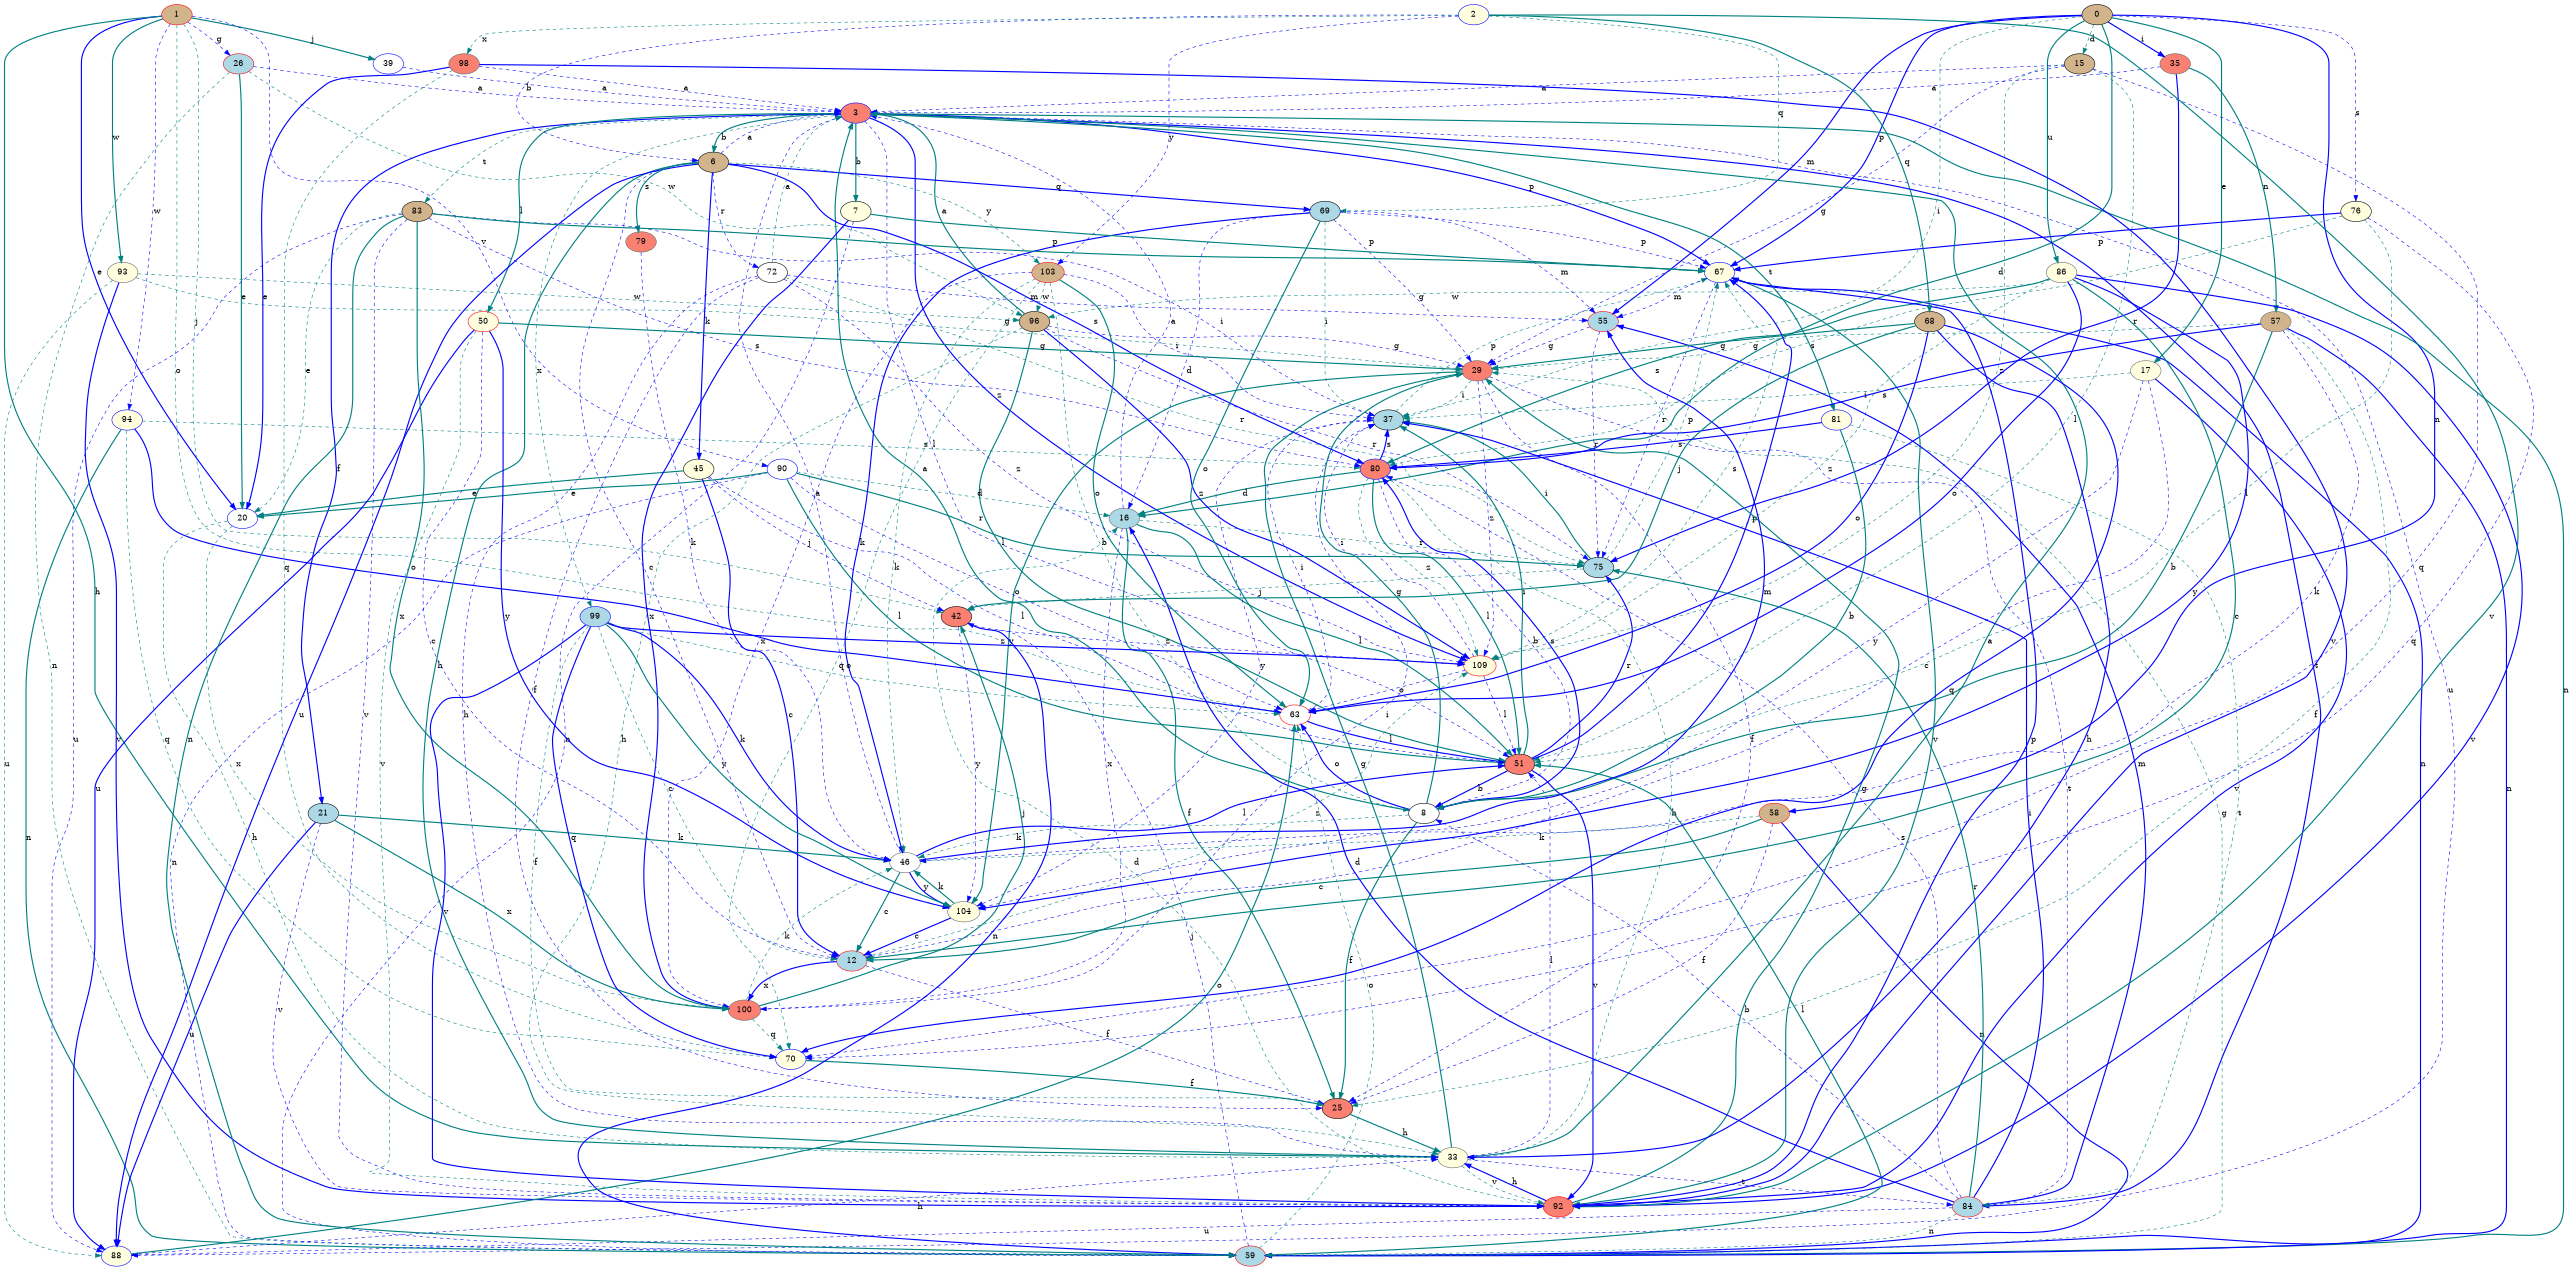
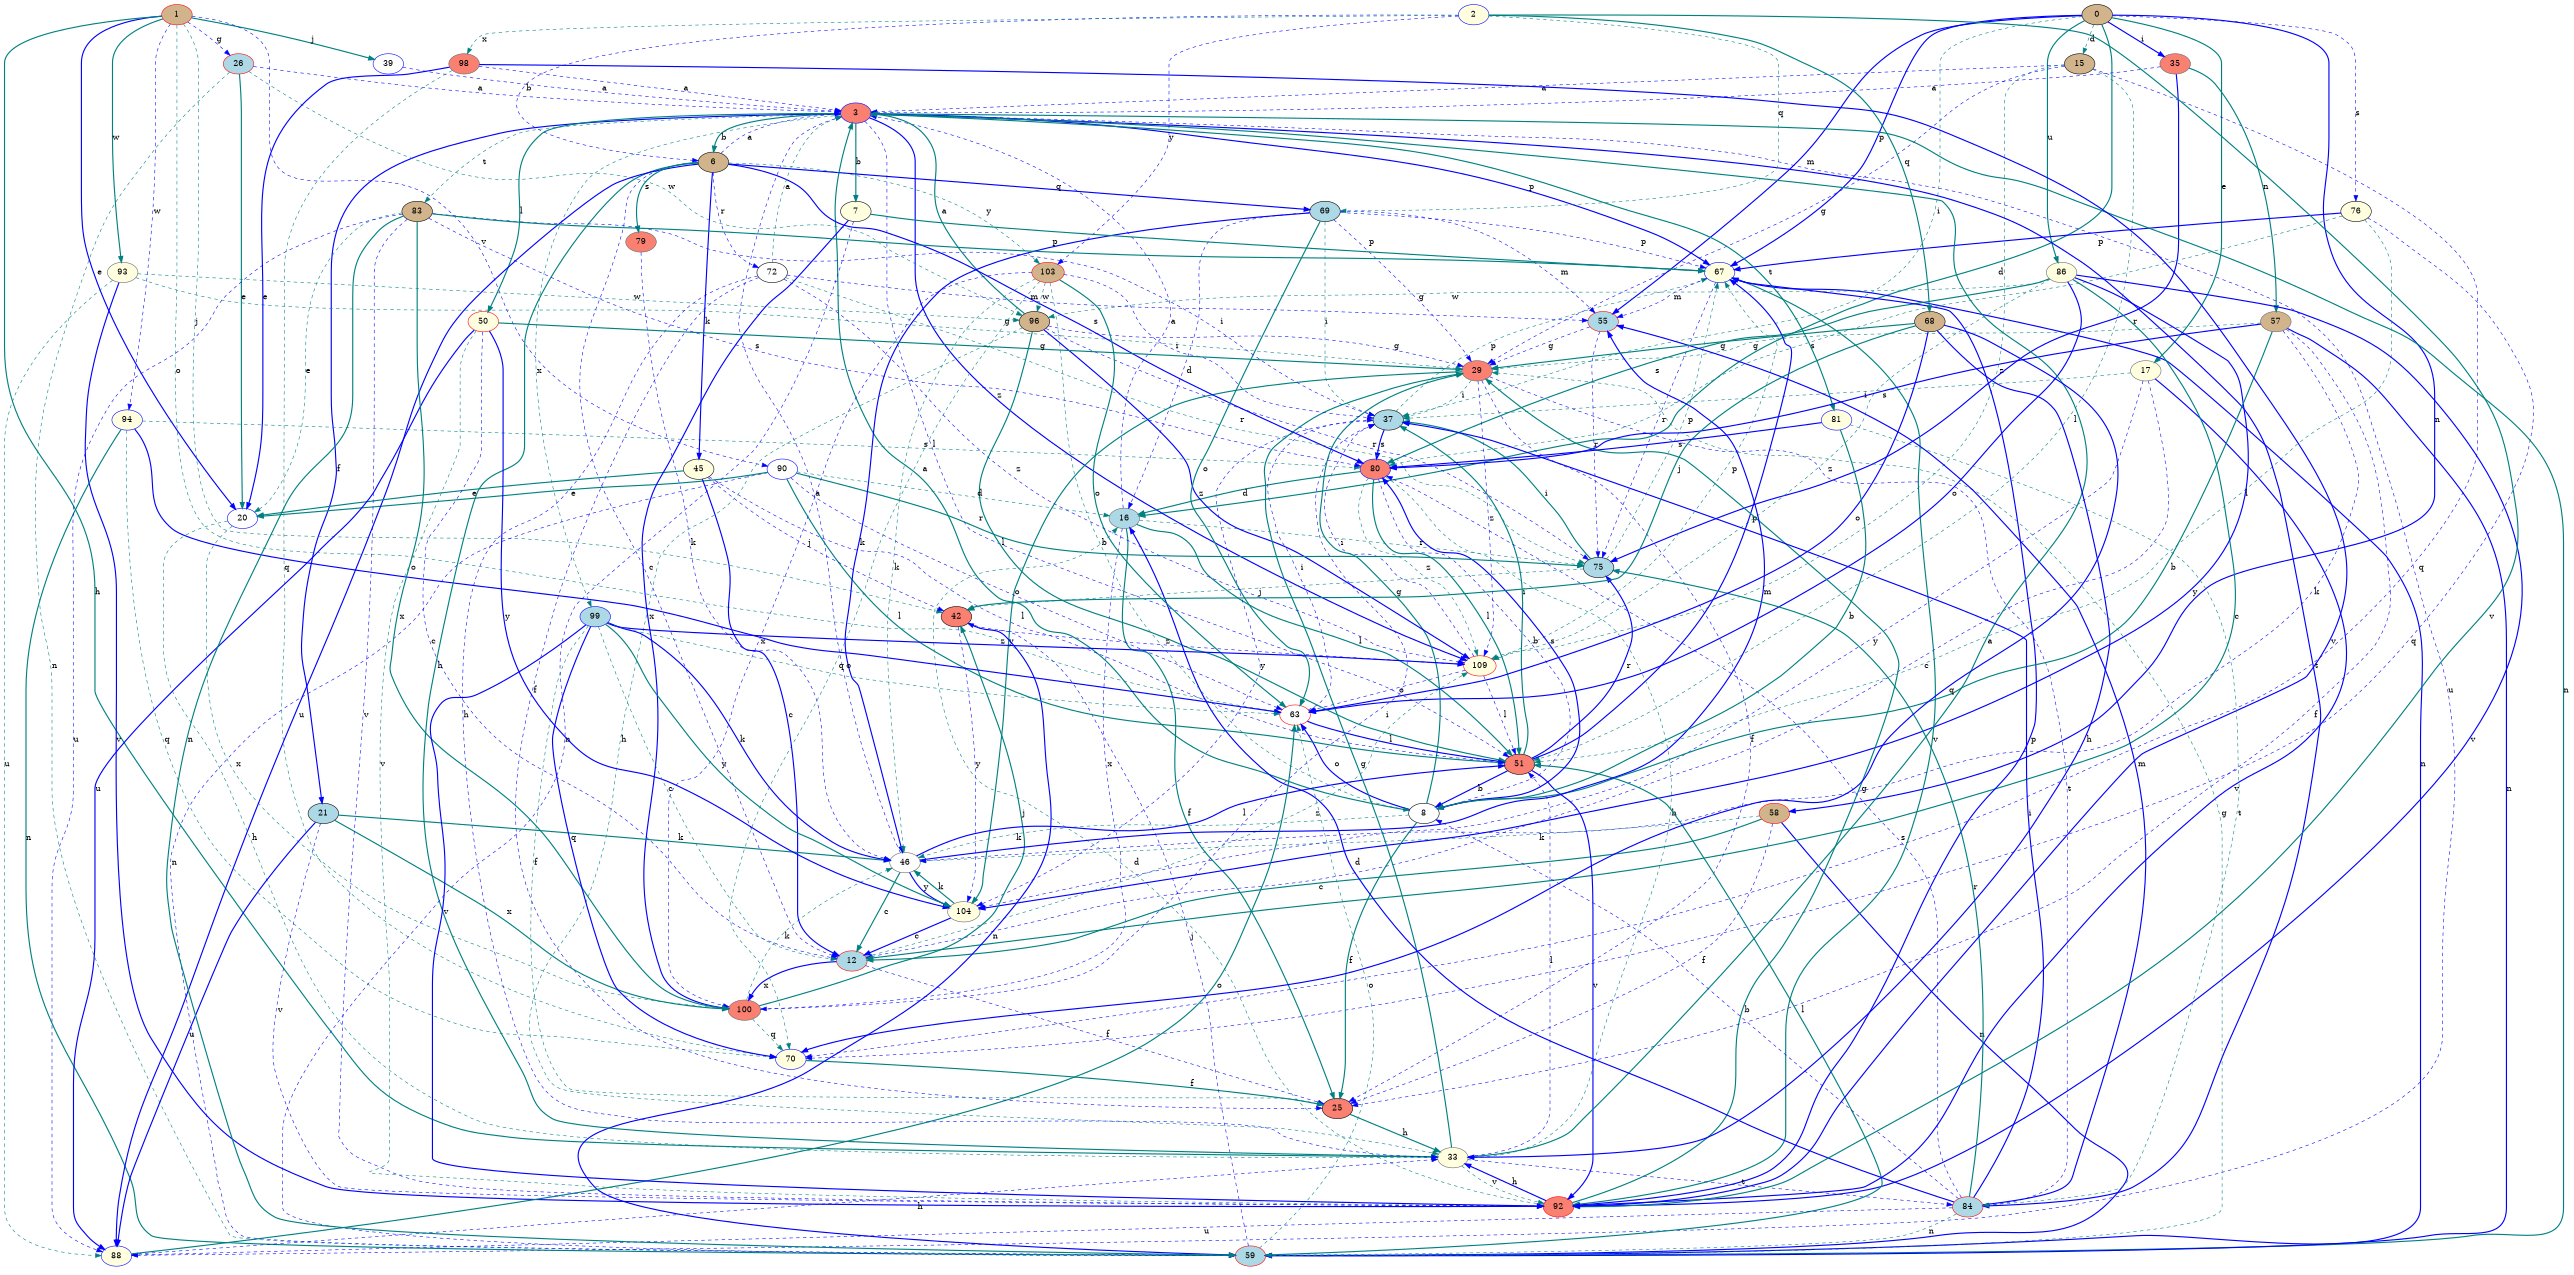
  strict digraph {
    node [color=black fillcolor=lightyellow style=filled]
    edge [color=blue style=dashed]
    0 [fillcolor=tan]
    15 [fillcolor=tan]
    16 [color=gray40 fillcolor=lightblue]
    17 [color=gray40]
    35 [color=gray40 fillcolor=salmon]
    37 [fillcolor=lightblue]
    55 [color=red fillcolor=lightblue]
    58 [color=red fillcolor=tan]
    67 [color=blue]
    76
    86 [color=gray40]
    3 [color=blue fillcolor=salmon]
    51 [fillcolor=salmon]
    109 [color=red]
    29 [color=gray40 fillcolor=salmon]
    70 [color=blue]
    100 [color=gray40 fillcolor=salmon]
    25 [fillcolor=salmon]
    75 [fillcolor=lightblue]
    92 [color=red fillcolor=salmon]
    12 [color=red fillcolor=lightblue]
    104 [color=gray40]
    57 [color=gray40 fillcolor=tan]
    80 [color=blue fillcolor=salmon]
    59 [color=red fillcolor=lightblue]
    8 [fillcolor=white]
    46 [color=gray40 fillcolor=white]
    63 [color=red fillcolor=white]
    96 [fillcolor=tan]
    1 [color=red fillcolor=tan]
    20 [color=blue fillcolor=white]
    26 [color=red fillcolor=lightblue]
    33 [color=gray40]
    39 [color=blue fillcolor=white]
    42 [fillcolor=salmon]
    90 [color=blue fillcolor=white]
    93 [color=gray40]
    94 [color=blue]
    84 [color=red fillcolor=lightblue]
    88 [color=blue]
    2 [color=blue]
    6 [fillcolor=tan]
    68 [fillcolor=tan]
    69 [fillcolor=lightblue]
    98 [color=gray40 fillcolor=salmon]
    103 [color=red fillcolor=tan]
    45
    72 [fillcolor=white]
    79 [color=gray40 fillcolor=salmon]
    7
    21 [fillcolor=lightblue]
    50 [color=red]
    81 [color=blue]
    83 [fillcolor=tan]
    99 [color=blue fillcolor=lightblue]
    0 -> 15 [color=teal label=d]
    0 -> 16 [color=teal label=d style=bold]
    0 -> 17 [color=teal label=e style=bold]
    0 -> 35 [label=i style=bold]
    0 -> 37 [color=teal label=i]
    0 -> 55 [label=m style=bold]
    0 -> 58 [label=n style=bold]
    0 -> 67 [label=p style=bold]
    0 -> 76 [label=s]
    0 -> 86 [color=teal label=u style=bold]
    15 -> 3 [label=a]
    15 -> 51 [color=teal label=l]
    15 -> 109 [color=teal label=z]
    15 -> 29 [label=g]
    15 -> 70 [label=q]
    16 -> 3 [label=a]
    16 -> 51 [color=teal label=l style=bold]
    16 -> 100 [label=x]
    16 -> 25 [color=teal label=f style=bold]
    16 -> 75 [color=teal label=r]
    17 -> 37 [color=teal label=i]
    17 -> 92 [label=v style=bold]
    17 -> 12 [label=c]
    17 -> 104 [label=y]
    35 -> 3 [label=a]
    35 -> 75 [label=r style=bold]
    35 -> 57 [color=teal label=n style=bold]
    37 -> 67 [color=teal label=p]
    37 -> 104 [label=y]
-   80 -> 37 [label=s style=bold]
+   37 -> 80 [label=s style=bold]
    55 -> 29 [label=g]
    55 -> 75 [label=r]
    58 -> 25 [label=f]
    58 -> 12 [color=teal label=c style=bold]
    58 -> 59 [label=n style=bold]
    58 -> 46 [color=teal label=k]
    67 -> 55 [label=m]
    67 -> 75 [label=r]
    67 -> 92 [color=teal label=v style=bold]
    67 -> 59 [label=n style=bold]
    76 -> 67 [label=p style=bold]
    76 -> 51 [color=teal label=l]
    76 -> 70 [label=q]
    76 -> 80 [color=teal label=s]
    86 -> 109 [color=teal label=z]
    86 -> 92 [label=v style=bold]
    86 -> 12 [color=teal label=c style=bold]
    86 -> 104 [label=y style=bold]
    86 -> 80 [color=teal label=s style=bold]
    86 -> 63 [label=o style=bold]
    86 -> 96 [color=teal label=w]
    3 -> 67 [label=p style=bold]
    3 -> 51 [label=l]
    3 -> 109 [label=z style=bold]
    3 -> 59 [color=teal label=n style=bold]
    3 -> 84 [label=t style=bold]
    3 -> 88 [label=u]
    3 -> 6 [color=teal label=b style=bold]
    3 -> 7 [color=teal label=b style=bold]
    3 -> 21 [label=f style=bold]
    3 -> 50 [color=teal label=l style=bold]
    3 -> 81 [color=teal label=t style=bold]
    3 -> 83 [color=teal label=t]
    3 -> 99 [color=teal label=x]
    51 -> 37 [color=teal label=i style=bold]
    51 -> 67 [label=p style=bold]
    51 -> 75 [label=r style=bold]
    51 -> 92 [label=v style=bold]
    51 -> 8 [label=b style=bold]
    109 -> 37 [label=i]
-   109 -> 67 [color=teal label=s]
+   109 -> 67 [color=teal label=p]
    109 -> 51 [label=l]
    109 -> 63 [label=o]
    29 -> 37 [color=teal label=i]
    29 -> 109 [label=z]
    29 -> 25 [label=f]
    29 -> 104 [color=teal label=y style=bold]
    29 -> 84 [label=t]
    70 -> 25 [color=teal label=f style=bold]
    100 -> 37 [label=i]
    100 -> 70 [color=teal label=q]
    100 -> 46 [color=teal label=k]
    100 -> 42 [color=teal label=j style=bold]
    25 -> 33 [color=teal label=h style=bold]
    75 -> 37 [color=teal label=i style=bold]
    75 -> 67 [color=teal label=p]
    75 -> 42 [color=teal label=j]
    92 -> 16 [color=teal label=d]
    92 -> 67 [label=p style=bold]
    92 -> 29 [color=teal label=g style=bold]
    92 -> 33 [label=h style=bold]
    12 -> 109 [color=teal label=z]
    12 -> 100 [label=x style=bold]
    12 -> 25 [label=f]
    104 -> 12 [label=c style=bold]
    104 -> 46 [color=teal label=k style=bold]
    57 -> 29 [color=teal label=g]
-   57 -> 25 [color=teal label=f]
+   57 -> 25 [label=f]
    57 -> 80 [label=s style=bold]
    57 -> 59 [label=n style=bold]
    57 -> 8 [color=teal label=b style=bold]
    57 -> 46 [label=k]
    80 -> 16 [color=teal label=d style=bold]
    80 -> 51 [color=teal label=l style=bold]
    80 -> 109 [color=teal label=z]
    80 -> 8 [label=b]
    80 -> 33 [color=teal label=h]
    59 -> 51 [color=teal label=l style=bold]
    59 -> 29 [color=teal label=g]
    59 -> 63 [color=teal label=o]
    59 -> 42 [label=j]
    8 -> 3 [color=teal label=a style=bold]
    8 -> 29 [color=teal label=g style=bold]
    8 -> 25 [color=teal label=f style=bold]
    8 -> 80 [label=s style=bold]
    8 -> 46 [color=teal label=k]
    8 -> 63 [label=o style=bold]
    46 -> 55 [label=m style=bold]
    46 -> 3 [label=a]
    46 -> 51 [label=l style=bold]
    46 -> 12 [color=teal label=c style=bold]
    46 -> 104 [label=y style=bold]
    63 -> 37 [label=i]
    63 -> 51 [label=l style=bold]
    96 -> 3 [color=teal label=a style=bold]
    96 -> 51 [color=teal label=l style=bold]
    96 -> 109 [label=z style=bold]
    96 -> 29 [label=g]
    96 -> 75 [label=r]
    96 -> 33 [color=teal label=h]
    1 -> 63 [color=teal label=o]
    1 -> 20 [label=e style=bold]
    1 -> 26 [label=g]
    1 -> 33 [color=teal label=h style=bold]
    1 -> 39 [color=teal label=j style=bold]
    1 -> 42 [color=teal label=j]
    1 -> 90 [label=v]
    1 -> 93 [color=teal label=w style=bold]
    1 -> 94 [label=w]
    20 -> 100 [color=teal label=x]
    20 -> 33 [color=teal label=h]
    26 -> 3 [label=a]
    26 -> 59 [color=teal label=n]
    26 -> 96 [color=teal label=w]
    26 -> 20 [color=teal label=e style=bold]
    33 -> 3 [color=teal label=a style=bold]
    33 -> 51 [label=l]
    33 -> 29 [color=teal label=g style=bold]
    33 -> 92 [color=teal label=v]
    33 -> 84 [label=t]
    39 -> 3 [label=a]
    42 -> 109 [label=z]
    42 -> 104 [label=y]
    42 -> 59 [label=n style=bold]
    90 -> 16 [color=teal label=d]
    90 -> 51 [color=teal label=l style=bold]
    90 -> 75 [color=teal label=r style=bold]
    90 -> 59 [label=n]
    90 -> 63 [label=o]
    90 -> 20 [color=teal label=e style=bold]
    93 -> 29 [color=teal label=g]
    93 -> 92 [label=v style=bold]
    93 -> 96 [color=teal label=w]
    93 -> 88 [color=teal label=u]
    94 -> 70 [color=teal label=q]
    94 -> 80 [color=teal label=s]
    94 -> 59 [color=teal label=n style=bold]
    94 -> 63 [label=o style=bold]
    84 -> 16 [label=d style=bold]
    84 -> 37 [label=i style=bold]
    84 -> 55 [label=m style=bold]
    84 -> 75 [color=teal label=r style=bold]
    84 -> 80 [label=s]
    84 -> 59 [color=teal label=n]
    84 -> 8 [label=b]
    84 -> 88 [label=u]
    88 -> 63 [color=teal label=o style=bold]
    88 -> 33 [label=h]
    2 -> 92 [color=teal label=v style=bold]
    2 -> 6 [label=b]
    2 -> 68 [color=teal label=q style=bold]
    2 -> 69 [color=teal label=q]
    2 -> 98 [color=teal label=x]
    2 -> 103 [label=y]
    6 -> 3 [label=a]
    6 -> 12 [label=c]
    6 -> 80 [label=s style=bold]
    6 -> 33 [color=teal label=h style=bold]
    6 -> 88 [label=u style=bold]
    6 -> 69 [label=q style=bold]
    6 -> 103 [color=teal label=y]
    6 -> 45 [label=k style=bold]
    6 -> 72 [label=r]
    6 -> 79 [color=teal label=s style=bold]
    68 -> 29 [color=teal label=g style=bold]
    68 -> 70 [label=q style=bold]
    68 -> 63 [label=o style=bold]
    68 -> 33 [label=h style=bold]
    68 -> 42 [color=teal label=j style=bold]
    69 -> 16 [label=d]
    69 -> 37 [color=teal label=i]
    69 -> 55 [label=m]
    69 -> 67 [label=p]
    69 -> 29 [label=g]
    69 -> 46 [label=k style=bold]
    69 -> 63 [color=teal label=o style=bold]
    98 -> 3 [label=a]
    98 -> 70 [color=teal label=q]
    98 -> 92 [label=v style=bold]
    98 -> 20 [label=e style=bold]
    103 -> 37 [label=i]
    103 -> 70 [color=teal label=q]
    103 -> 100 [label=x]
    103 -> 8 [color=teal label=b]
    103 -> 46 [color=teal label=k]
    103 -> 63 [color=teal label=o style=bold]
    103 -> 96 [color=teal label=w]
    45 -> 51 [label=l]
    45 -> 12 [label=c style=bold]
    45 -> 20 [color=teal label=e style=bold]
    45 -> 42 [label=j]
    72 -> 55 [label=m]
    72 -> 3 [color=teal label=a]
    72 -> 109 [label=z]
    72 -> 25 [label=f]
    72 -> 75 [color=teal label=r]
    72 -> 33 [label=h]
    79 -> 46 [label=k]
    7 -> 67 [color=teal label=p style=bold]
    7 -> 100 [label=x style=bold]
    7 -> 59 [label=n]
    21 -> 100 [color=teal label=x style=bold]
    21 -> 92 [label=v]
    21 -> 46 [color=teal label=k style=bold]
    21 -> 88 [label=u style=bold]
    50 -> 29 [color=teal label=g style=bold]
    50 -> 92 [color=teal label=v]
    50 -> 12 [label=c]
    50 -> 104 [label=y style=bold]
    50 -> 88 [label=u style=bold]
    81 -> 80 [label=s style=bold]
    81 -> 8 [color=teal label=b style=bold]
    81 -> 84 [color=teal label=t]
    83 -> 37 [label=i]
    83 -> 67 [color=teal label=p style=bold]
    83 -> 100 [color=teal label=x style=bold]
    83 -> 92 [label=v]
    83 -> 80 [label=s]
    83 -> 59 [color=teal label=n style=bold]
    83 -> 20 [color=teal label=e]
    83 -> 88 [label=u]
    99 -> 109 [label=z style=bold]
    99 -> 70 [label=q style=bold]
    99 -> 25 [color=teal label=f]
    99 -> 92 [label=v style=bold]
    99 -> 12 [color=teal label=c]
    99 -> 104 [color=teal label=y style=bold]
    99 -> 46 [label=k style=bold]
    99 -> 63 [color=teal label=o]
  }
